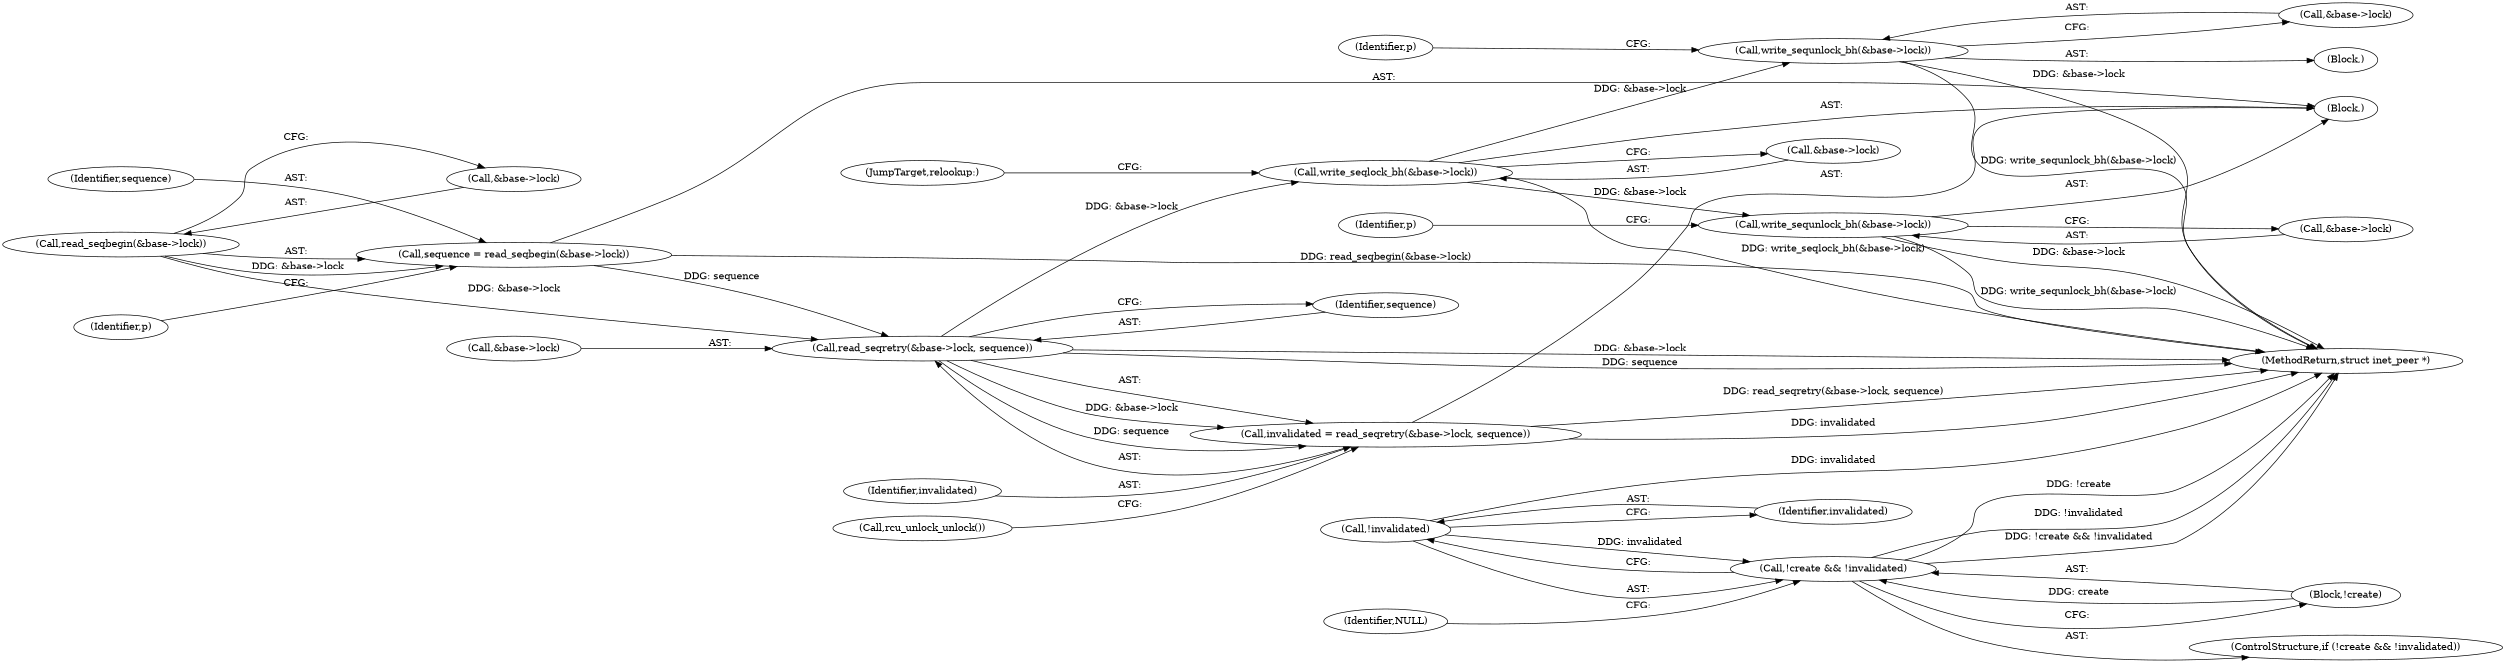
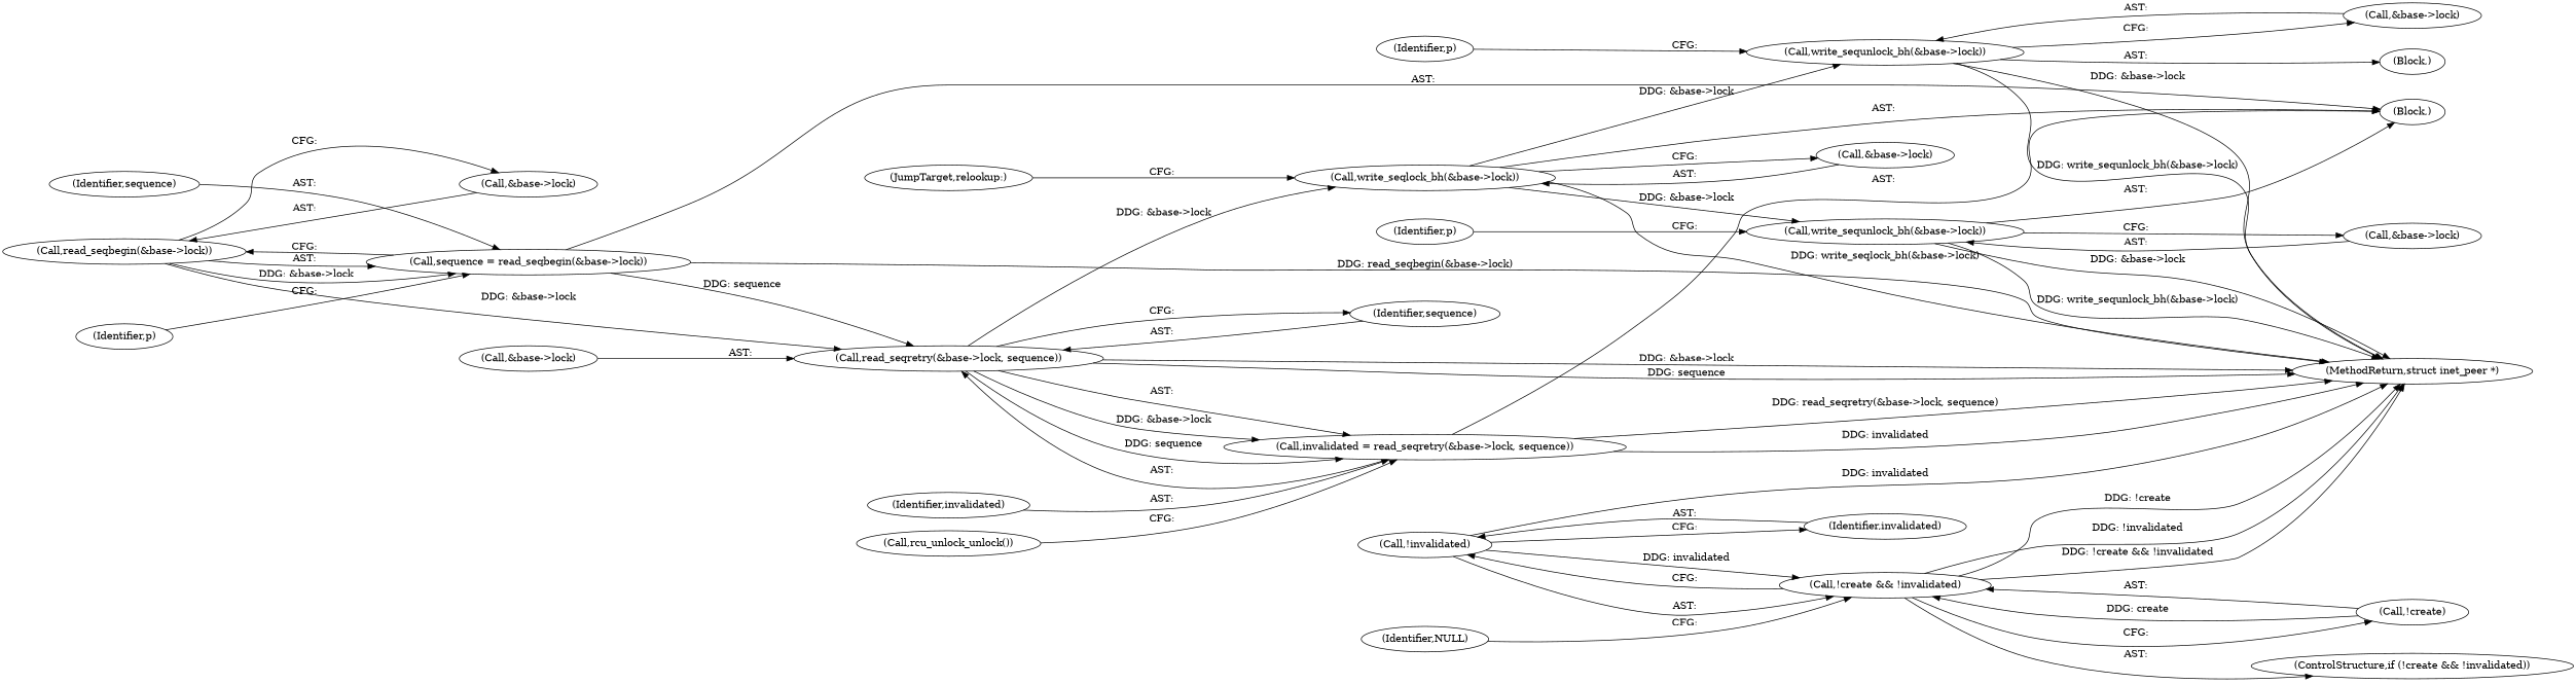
  digraph {
    rankdir=LR
    n1 [label="(Call,read_seqbegin(&base->lock))"]
    n2 [label="(Call,sequence = read_seqbegin(&base->lock))"]
    n3 [label="(Call,read_seqretry(&base->lock, sequence))"]
    n4 [label="(Call,&base->lock)"]
    n5 [label="(MethodReturn,struct inet_peer *)"]
    n6 [label="(Block,)"]
    n7 [label="(Call,invalidated = read_seqretry(&base->lock, sequence))"]
    n8 [label="(Call,write_seqlock_bh(&base->lock))"]
    n9 [label="(Identifier,sequence)"]
    n10 [label="(Call,write_sequnlock_bh(&base->lock))"]
    n11 [label="(Call,write_sequnlock_bh(&base->lock))"]
    n12 [label="(Call,&base->lock)"]
    n13 [label="(Call,!invalidated)"]
    n14 [label="(Call,!create && !invalidated)"]
    n15 [label="(Identifier,invalidated)"]
-   n16 [label="(Block,!create)"]
+   n16 [label="(Call,!create)"]
    n17 [label="(ControlStructure,if (!create && !invalidated))"]
    n18 [label="(Call,&base->lock)"]
    n19 [label="(Block,)"]
    n20 [label="(Call,&base->lock)"]
    n21 [label="(Identifier,sequence)"]
    n22 [label="(Identifier,p)"]
    n23 [label="(Identifier,invalidated)"]
    n24 [label="(Call,rcu_unlock_unlock())"]
    n25 [label="(JumpTarget,relookup:)"]
    n26 [label="(Identifier,NULL)"]
    n27 [label="(Identifier,p)"]
    n28 [label="(Call,&base->lock)"]
    n29 [label="(Identifier,p)"]
    n1 -> n2 [label="AST: "]
    n1 -> n2 [label="DDG: &base->lock"]
    n1 -> n3 [label="DDG: &base->lock"]
    n1 -> n4 [label="CFG: "]
+   n2 -> n1 [label="CFG: "]
    n2 -> n3 [label="DDG: sequence"]
    n2 -> n5 [label="DDG: read_seqbegin(&base->lock)"]
    n2 -> n6 [label="AST: "]
    n3 -> n5 [label="DDG: &base->lock"]
    n3 -> n5 [label="DDG: sequence"]
    n3 -> n7 [label="AST: "]
    n3 -> n7 [label="DDG: &base->lock"]
    n3 -> n7 [label="DDG: sequence"]
    n3 -> n8 [label="DDG: &base->lock"]
    n3 -> n9 [label="CFG: "]
    n4 -> n1 [label="AST: "]
    n7 -> n3 [label="AST: "]
    n7 -> n5 [label="DDG: read_seqretry(&base->lock, sequence)"]
    n7 -> n5 [label="DDG: invalidated"]
    n7 -> n6 [label="AST: "]
    n8 -> n5 [label="DDG: write_seqlock_bh(&base->lock)"]
    n8 -> n6 [label="AST: "]
    n8 -> n10 [label="DDG: &base->lock"]
    n8 -> n11 [label="DDG: &base->lock"]
    n8 -> n12 [label="CFG: "]
    n9 -> n3 [label="AST: "]
    n10 -> n5 [label="DDG: &base->lock"]
    n10 -> n5 [label="DDG: write_sequnlock_bh(&base->lock)"]
    n10 -> n18 [label="CFG: "]
    n10 -> n19 [label="AST: "]
    n11 -> n5 [label="DDG: &base->lock"]
    n11 -> n5 [label="DDG: write_sequnlock_bh(&base->lock)"]
    n11 -> n6 [label="AST: "]
    n11 -> n20 [label="CFG: "]
    n12 -> n8 [label="AST: "]
    n13 -> n5 [label="DDG: invalidated"]
    n13 -> n14 [label="AST: "]
    n13 -> n14 [label="DDG: invalidated"]
    n13 -> n15 [label="CFG: "]
    n14 -> n5 [label="DDG: !create && !invalidated"]
    n14 -> n5 [label="DDG: !create"]
    n14 -> n5 [label="DDG: !invalidated"]
    n14 -> n13 [label="CFG: "]
    n14 -> n16 [label="CFG: "]
    n14 -> n17 [label="AST: "]
    n15 -> n13 [label="AST: "]
    n16 -> n14 [label="AST: "]
    n16 -> n14 [label="DDG: create"]
    n18 -> n10 [label="AST: "]
    n20 -> n11 [label="AST: "]
    n21 -> n2 [label="AST: "]
    n22 -> n10 [label="CFG: "]
    n23 -> n7 [label="AST: "]
    n24 -> n7 [label="CFG: "]
    n25 -> n8 [label="CFG: "]
    n26 -> n14 [label="CFG: "]
    n27 -> n11 [label="CFG: "]
    n28 -> n3 [label="AST: "]
    n29 -> n2 [label="CFG: "]
  }
